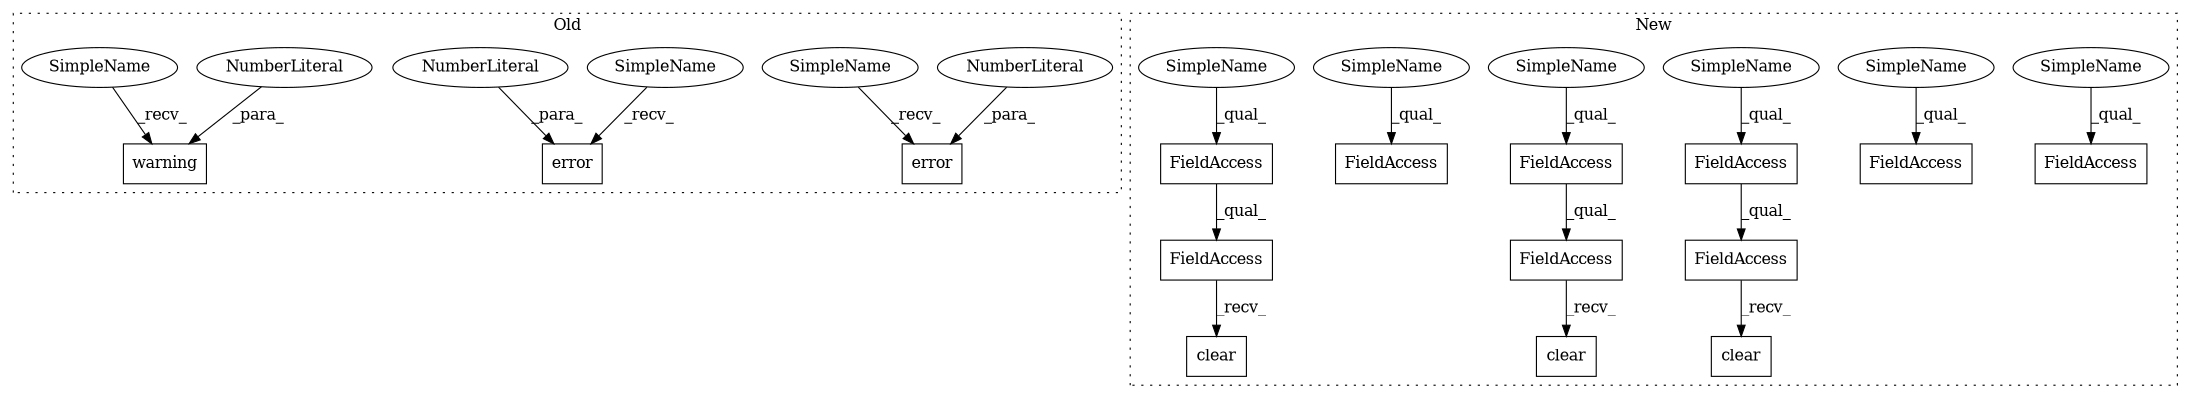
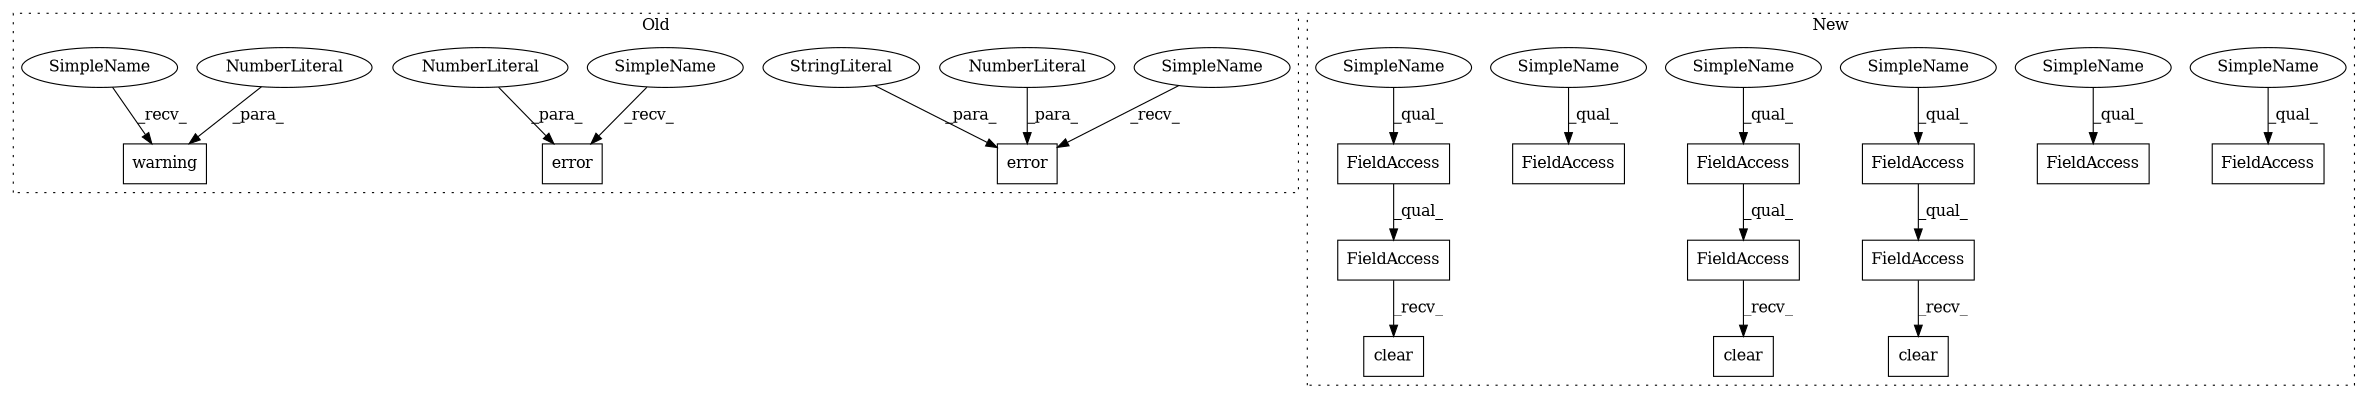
  digraph {
    node [a=42 l=4 s=13097 shape=box]
    n1 [a=32 l="6,1" label=error s="13433,13480"]
    n2 [a=34 l=1 label=NumberLiteral s=13439 shape=ellipse]
    n3 [a=32 l="6,1" label=error s="12314,12389"]
    n4 [a=34 l=1 label=NumberLiteral s=12320 shape=ellipse]
    n5 [a=32 l="8,1" label=warning s="12166,12210"]
    n6 [a=34 l=1 label=NumberLiteral s=12174 shape=ellipse]
+   n7 [a=45 l=39 label=StringLiteral s=13441 shape=ellipse]
    n8 [label=SimpleName s=13428 shape=ellipse]
    n9 [label=SimpleName s=12161 shape=ellipse]
    n10 [label=SimpleName s=12309 shape=ellipse]
    n11 [a=32 l=7 label=clear s=13127]
    n12 [a=22 l=29 label=FieldAccess]
    n13 [a=22 l=10 label=FieldAccess]
    n14 [a=22 l=12 label=FieldAccess s=13398]
    n15 [a=22 l=12 label=FieldAccess s=14056]
    n16 [a=22 l=12 label=FieldAccess s=13019]
    n17 [a=22 l=30 label=FieldAccess s=13019]
    n18 [a=22 l=10 label=FieldAccess s=13179]
    n19 [a=32 l=7 label=clear s=13050]
    n20 [a=22 l=12 label=FieldAccess s=13063]
    n21 [a=22 l=20 label=FieldAccess s=13063]
    n22 [a=32 l=7 label=clear s=13084]
    n23 [label=SimpleName s=13179 shape=ellipse]
    n24 [label=SimpleName s=13398 shape=ellipse]
    n25 [label=SimpleName s=13019 shape=ellipse]
    n26 [label=SimpleName s=13063 shape=ellipse]
    n27 [label=SimpleName s=14056 shape=ellipse]
    n28 [label=SimpleName shape=ellipse]
    subgraph cluster_1 {
      label=Old
      style=dotted
      n1
      n2
      n3
      n4
      n5
      n6
+     n7
      n8
      n9
      n10
    }
    subgraph cluster_2 {
      label=New
      style=dotted
      n11
      n12
      n13
      n14
      n15
      n16
      n17
      n18
      n19
      n20
      n21
      n22
      n23
      n24
      n25
      n26
      n27
      n28
    }
    n2 -> n1 [label=_para_]
    n4 -> n3 [label=_para_]
    n6 -> n5 [label=_para_]
+   n7 -> n1 [label=_para_]
    n8 -> n1 [label=_recv_]
    n9 -> n5 [label=_recv_]
    n10 -> n3 [label=_recv_]
    n12 -> n11 [label=_recv_]
    n13 -> n12 [label=_qual_]
    n16 -> n17 [label=_qual_]
    n17 -> n19 [label=_recv_]
    n20 -> n21 [label=_qual_]
    n21 -> n22 [label=_recv_]
    n23 -> n18 [label=_qual_]
    n24 -> n14 [label=_qual_]
    n25 -> n16 [label=_qual_]
    n26 -> n20 [label=_qual_]
    n27 -> n15 [label=_qual_]
    n28 -> n13 [label=_qual_]
  }
